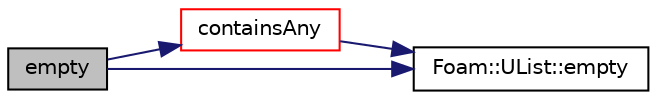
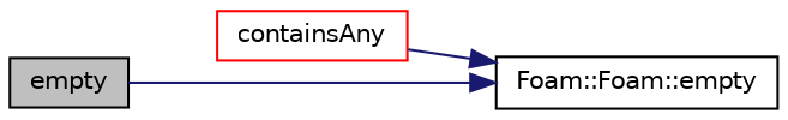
  digraph {
    rankdir=LR
    node [color=black fontname=Helvetica fontsize=10 shape=record]
    edge [color=midnightblue fontname=Helvetica fontsize=10 labelfontname=Helvetica labelfontsize=10 style=solid]
    n1 [fillcolor=grey75 fontcolor=black height=0.2 label=empty style=filled width=0.4]
    n2 [color=red height=0.2 label=containsAny width=0.4]
-   n3 [height=0.2 label="Foam::UList::empty" width=0.4]
-   n1 -> n2
+   n3 [height=0.2 label="Foam::Foam::empty" width=0.4]
    n1 -> n3
    n2 -> n3
  }
